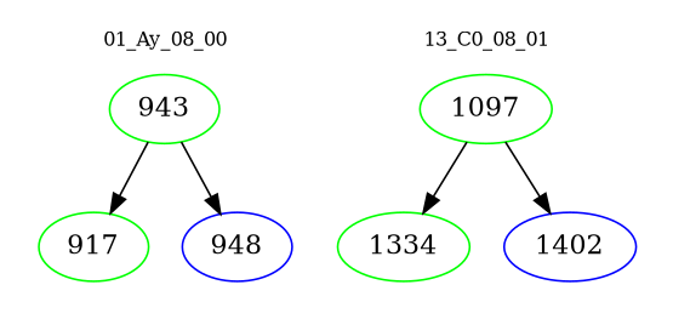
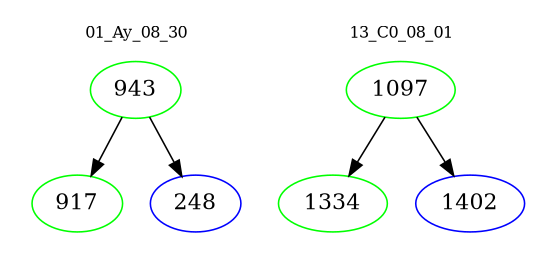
  digraph {
    node [color=green]
    edge [color=black]
    n1 [label=943]
    n2 [label=917]
-   n3 [color=blue label=948]
+   n3 [color=blue label=248]
    n4 [label=1097]
    n5 [label=1334]
    n6 [color=blue label=1402]
    subgraph cluster_1 {
      color=white
      fontsize=10
-     label="01_Ay_08_00"
+     label="01_Ay_08_30"
      n1
      n2
      n3
    }
    subgraph cluster_2 {
      color=white
      fontsize=10
      label="13_C0_08_01"
      n4
      n5
      n6
    }
    n1 -> n2
    n1 -> n3
    n4 -> n5
    n4 -> n6
  }
